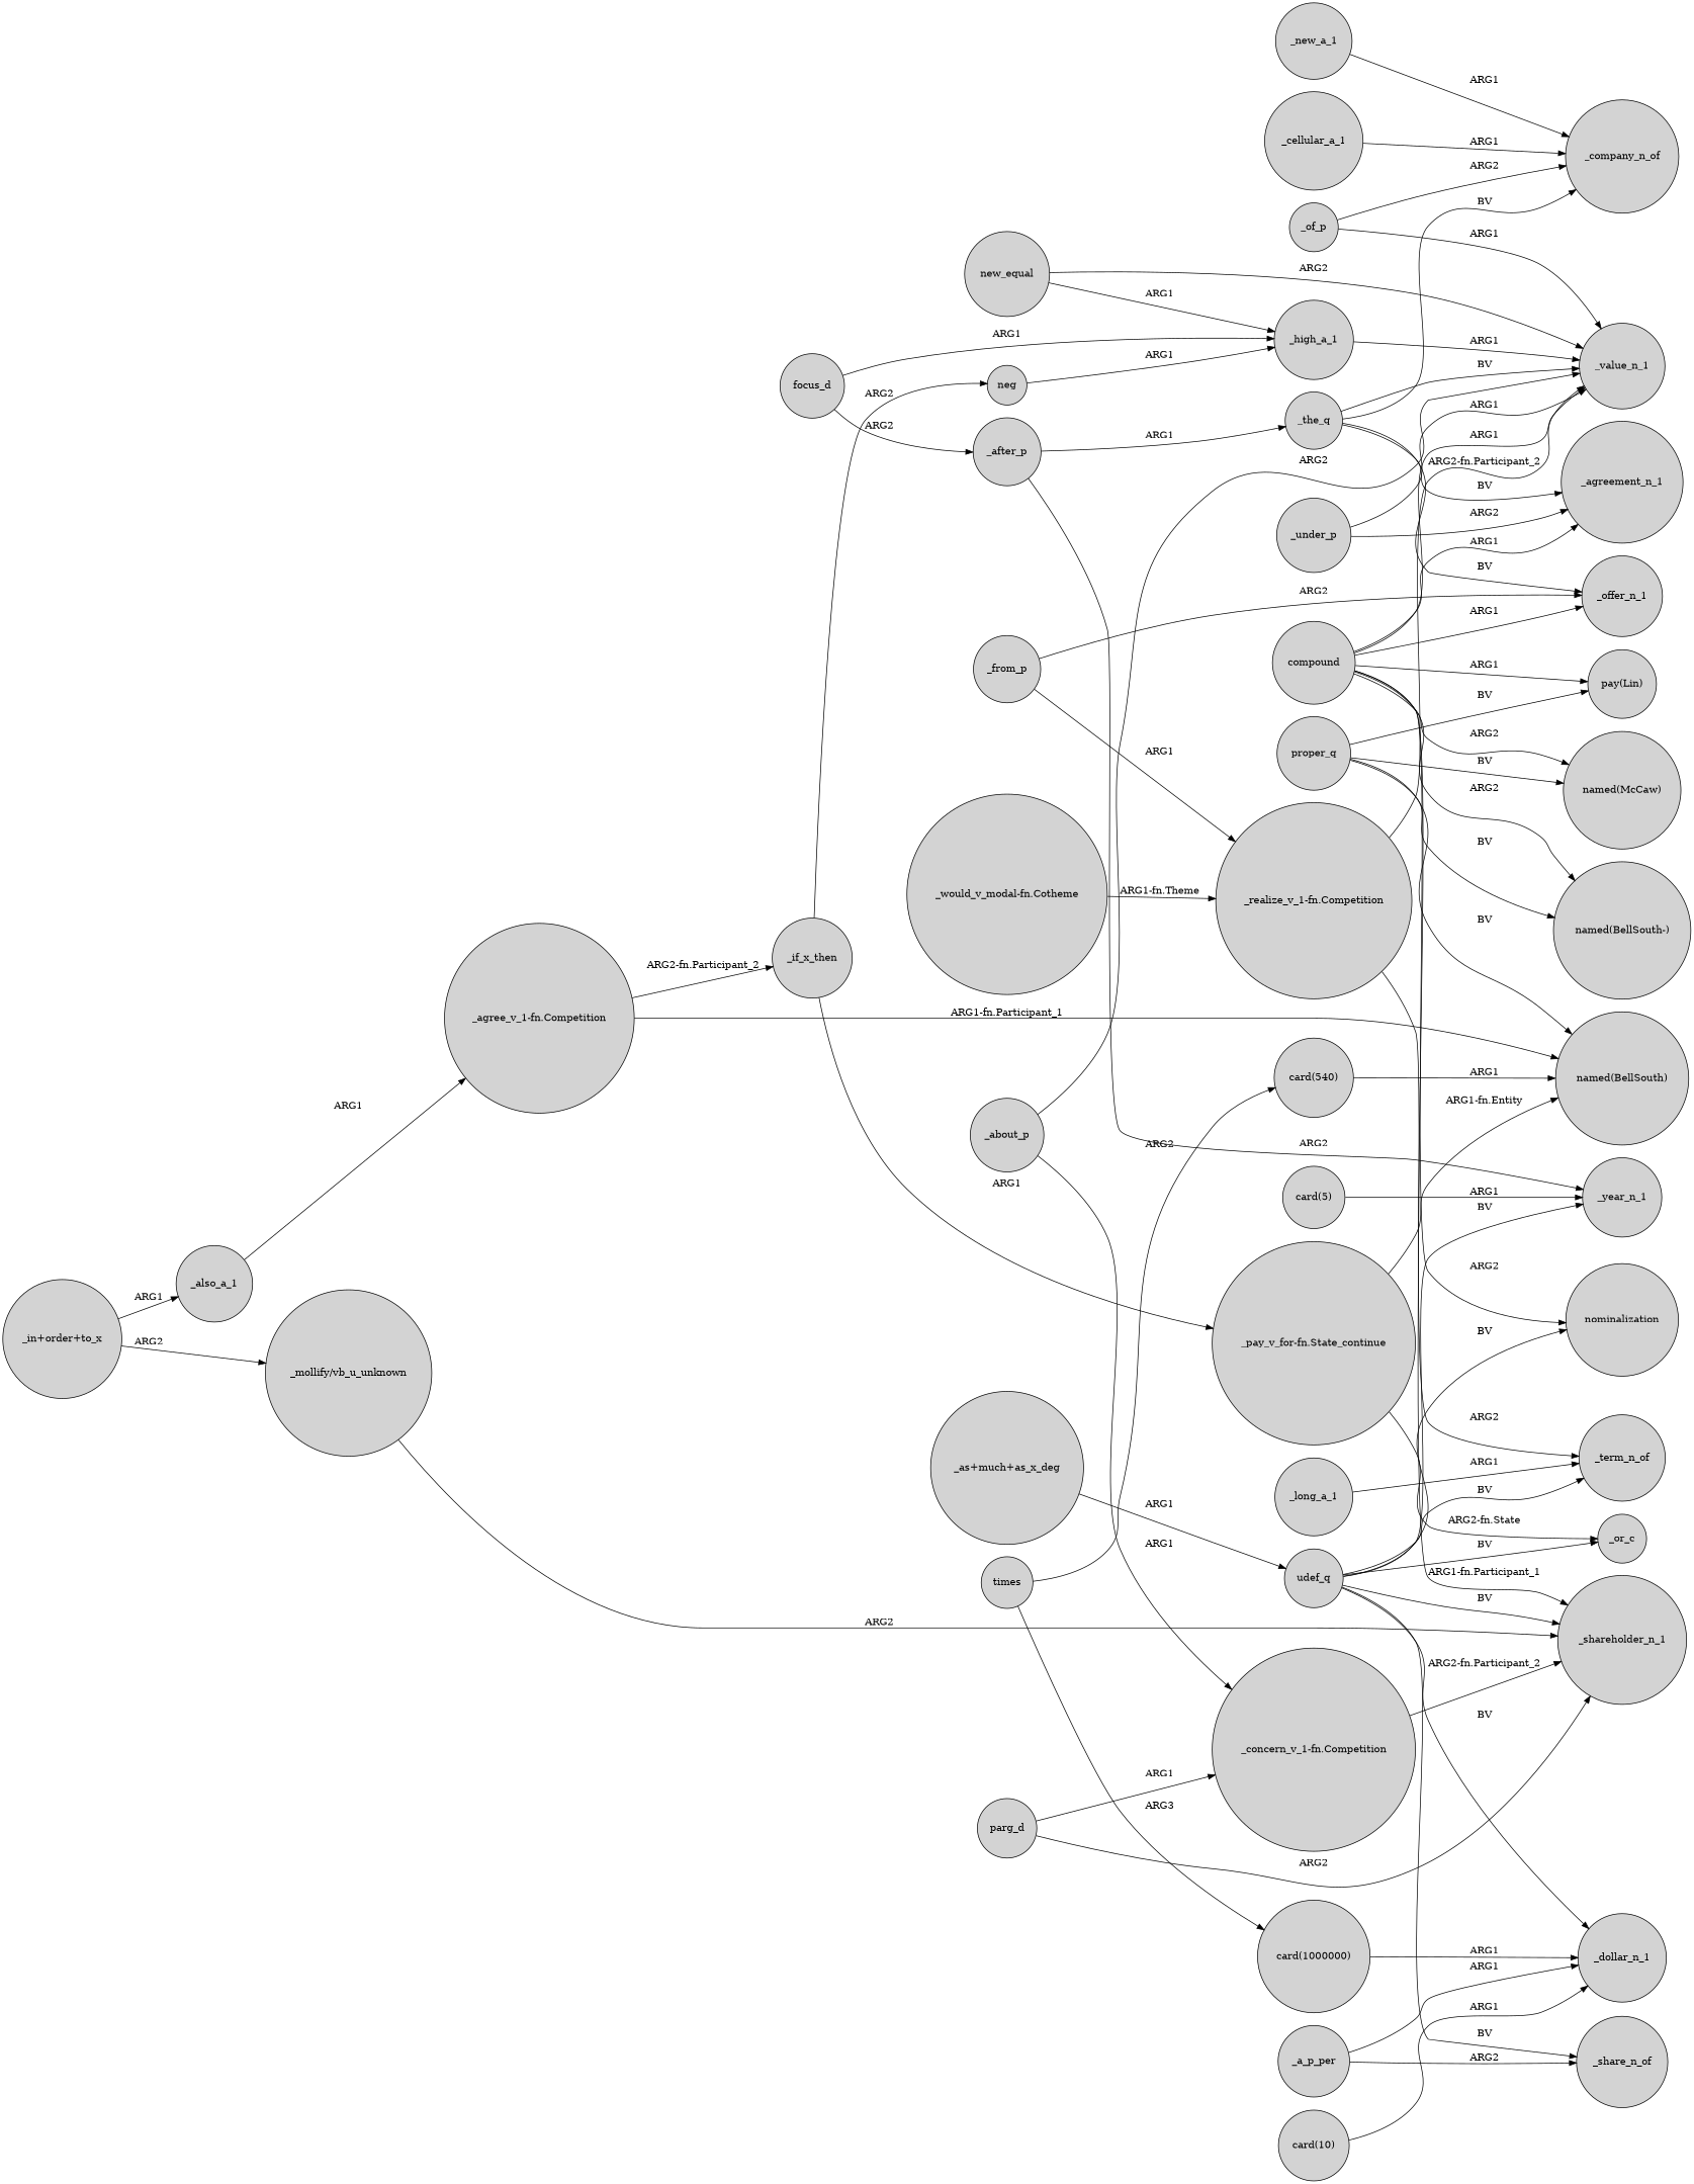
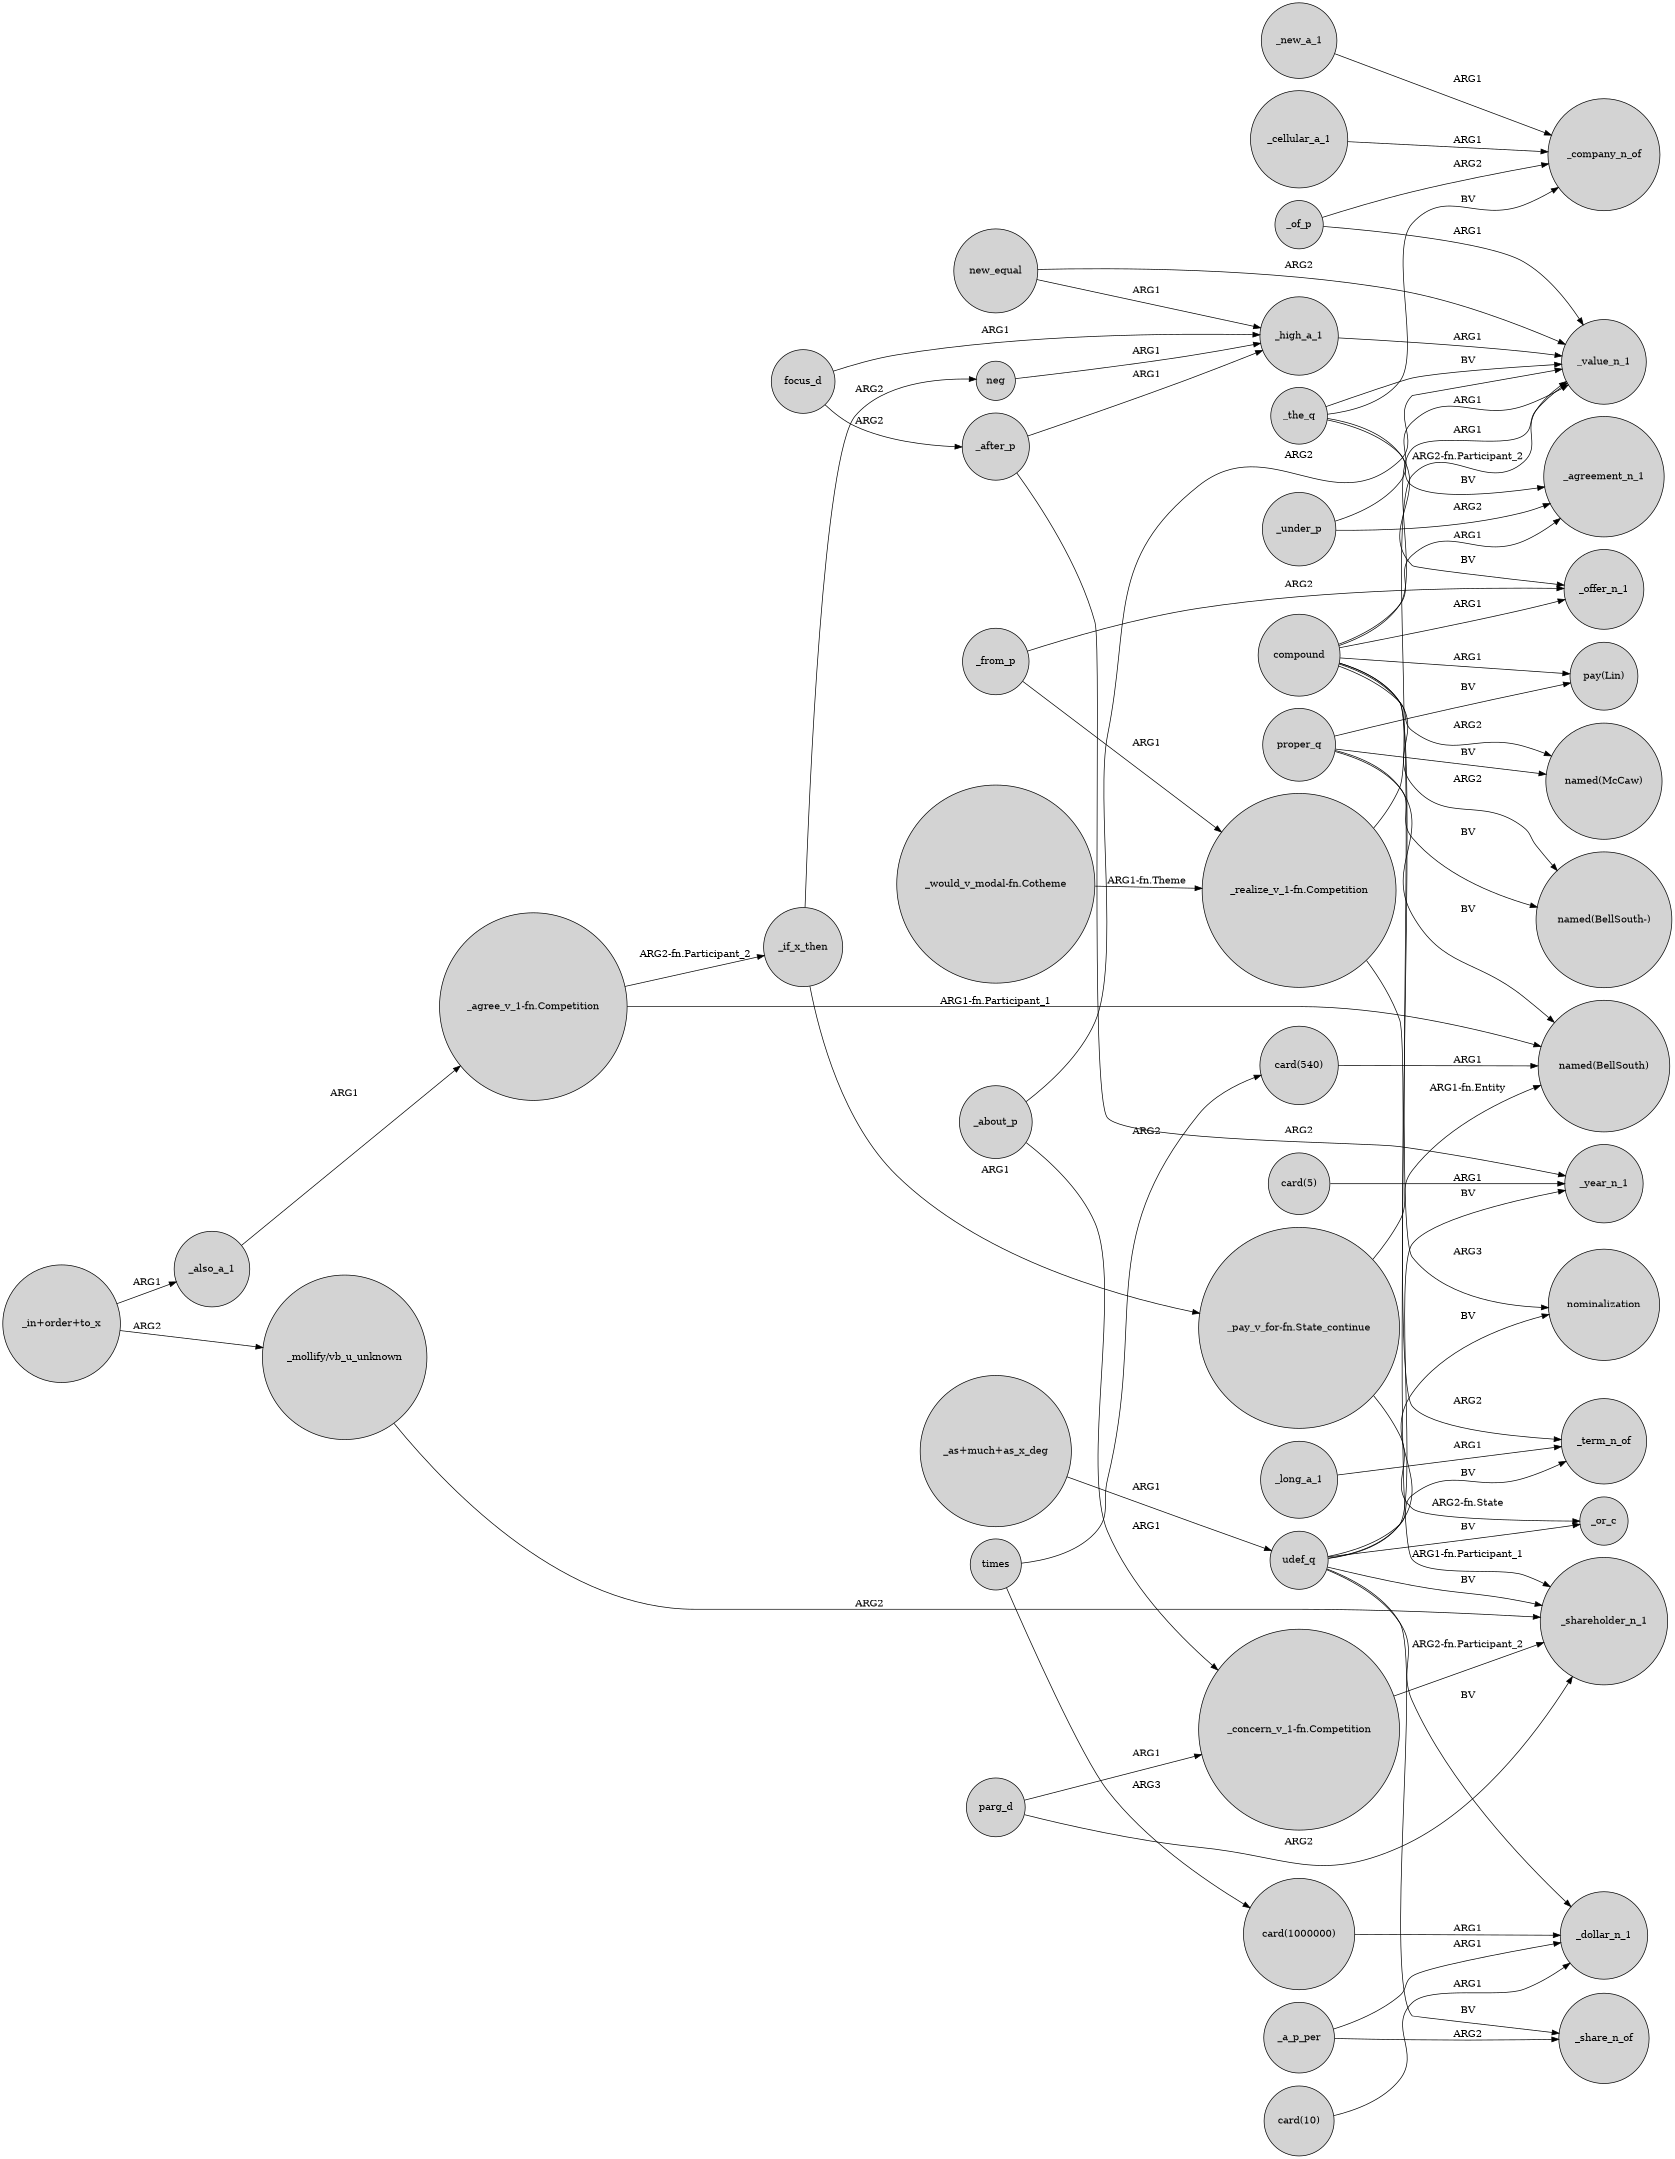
  digraph {
    rankdir=LR
    node [shape=circle style=filled]
    _if_x_then
    neg
    "_pay_v_for-fn.State_continue"
    _high_a_1
    _or_c
    "named(BellSouth)"
    _value_n_1
    "_concern_v_1-fn.Competition"
    _shareholder_n_1
    _the_q
    _agreement_n_1
    _company_n_of
    _offer_n_1
    udef_q
    _term_n_of
    _dollar_n_1
    nominalization
    _year_n_1
    _share_n_of
    "card(10)"
    _under_p
    _cellular_a_1
    compound
    n24 [label="pay(Lin)"]
    "named(McCaw)"
    "named(BellSouth-)"
    "_agree_v_1-fn.Competition"
    "_in+order+to_x"
    _also_a_1
    "_mollify/vb_u_unknown"
    proper_q
    times
    "card(1000000)"
    "card(540)"
    _long_a_1
    _after_p
    _about_p
    focus_d
    n39 [label=new_equal]
    _from_p
    "_realize_v_1-fn.Competition"
    _a_p_per
    _of_p
    "card(5)"
    "_as+much+as_x_deg"
    _new_a_1
    parg_d
    "_would_v_modal-fn.Cotheme"
    _if_x_then -> neg [label=ARG2]
    _if_x_then -> "_pay_v_for-fn.State_continue" [label=ARG1]
    neg -> _high_a_1 [label=ARG1]
    "_pay_v_for-fn.State_continue" -> _or_c [label="ARG2-fn.State"]
    "_pay_v_for-fn.State_continue" -> "named(BellSouth)" [label="ARG1-fn.Entity"]
    _high_a_1 -> _value_n_1 [label=ARG1]
    "_concern_v_1-fn.Competition" -> _shareholder_n_1 [label="ARG2-fn.Participant_2"]
    _the_q -> _value_n_1 [label=BV]
    _the_q -> _agreement_n_1 [label=BV]
    _the_q -> _company_n_of [label=BV]
    _the_q -> _offer_n_1 [label=BV]
    udef_q -> _or_c [label=BV]
    udef_q -> _shareholder_n_1 [label=BV]
    udef_q -> _term_n_of [label=BV]
    udef_q -> _dollar_n_1 [label=BV]
    udef_q -> nominalization [label=BV]
    udef_q -> _year_n_1 [label=BV]
    udef_q -> _share_n_of [label=BV]
    "card(10)" -> _dollar_n_1 [label=ARG1]
    _under_p -> _value_n_1 [label=ARG1]
    _under_p -> _agreement_n_1 [label=ARG2]
    _cellular_a_1 -> _company_n_of [label=ARG1]
    compound -> _value_n_1 [label=ARG1]
    compound -> _agreement_n_1 [label=ARG1]
    compound -> _offer_n_1 [label=ARG1]
    compound -> _term_n_of [label=ARG2]
-   compound -> nominalization [label=ARG2]
+   compound -> nominalization [label=ARG3]
    compound -> n24 [label=ARG1]
    compound -> "named(McCaw)" [label=ARG2]
    compound -> "named(BellSouth-)" [label=ARG2]
    "_agree_v_1-fn.Competition" -> _if_x_then [label="ARG2-fn.Participant_2"]
    "_agree_v_1-fn.Competition" -> "named(BellSouth)" [label="ARG1-fn.Participant_1"]
    "_in+order+to_x" -> _also_a_1 [label=ARG1]
    "_in+order+to_x" -> "_mollify/vb_u_unknown" [label=ARG2]
    _also_a_1 -> "_agree_v_1-fn.Competition" [label=ARG1]
    "_mollify/vb_u_unknown" -> _shareholder_n_1 [label=ARG2]
    proper_q -> "named(BellSouth)" [label=BV]
    proper_q -> n24 [label=BV]
    proper_q -> "named(McCaw)" [label=BV]
    proper_q -> "named(BellSouth-)" [label=BV]
    times -> "card(1000000)" [label=ARG3]
    times -> "card(540)" [label=ARG2]
    "card(1000000)" -> _dollar_n_1 [label=ARG1]
    "card(540)" -> "named(BellSouth)" [label=ARG1]
    _long_a_1 -> _term_n_of [label=ARG1]
-   _after_p -> _the_q [label=ARG1]
+   _after_p -> _high_a_1 [label=ARG1]
    _after_p -> _year_n_1 [label=ARG2]
    _about_p -> _value_n_1 [label=ARG2]
    _about_p -> "_concern_v_1-fn.Competition" [label=ARG1]
    focus_d -> _high_a_1 [label=ARG1]
    focus_d -> _after_p [label=ARG2]
    n39 -> _high_a_1 [label=ARG1]
    n39 -> _value_n_1 [label=ARG2]
    _from_p -> _offer_n_1 [label=ARG2]
    _from_p -> "_realize_v_1-fn.Competition" [label=ARG1]
    "_realize_v_1-fn.Competition" -> _value_n_1 [label="ARG2-fn.Participant_2"]
    "_realize_v_1-fn.Competition" -> _shareholder_n_1 [label="ARG1-fn.Participant_1"]
    _a_p_per -> _dollar_n_1 [label=ARG1]
    _a_p_per -> _share_n_of [label=ARG2]
    _of_p -> _value_n_1 [label=ARG1]
    _of_p -> _company_n_of [label=ARG2]
    "card(5)" -> _year_n_1 [label=ARG1]
    "_as+much+as_x_deg" -> udef_q [label=ARG1]
    _new_a_1 -> _company_n_of [label=ARG1]
    parg_d -> "_concern_v_1-fn.Competition" [label=ARG1]
    parg_d -> _shareholder_n_1 [label=ARG2]
    "_would_v_modal-fn.Cotheme" -> "_realize_v_1-fn.Competition" [label="ARG1-fn.Theme"]
  }
